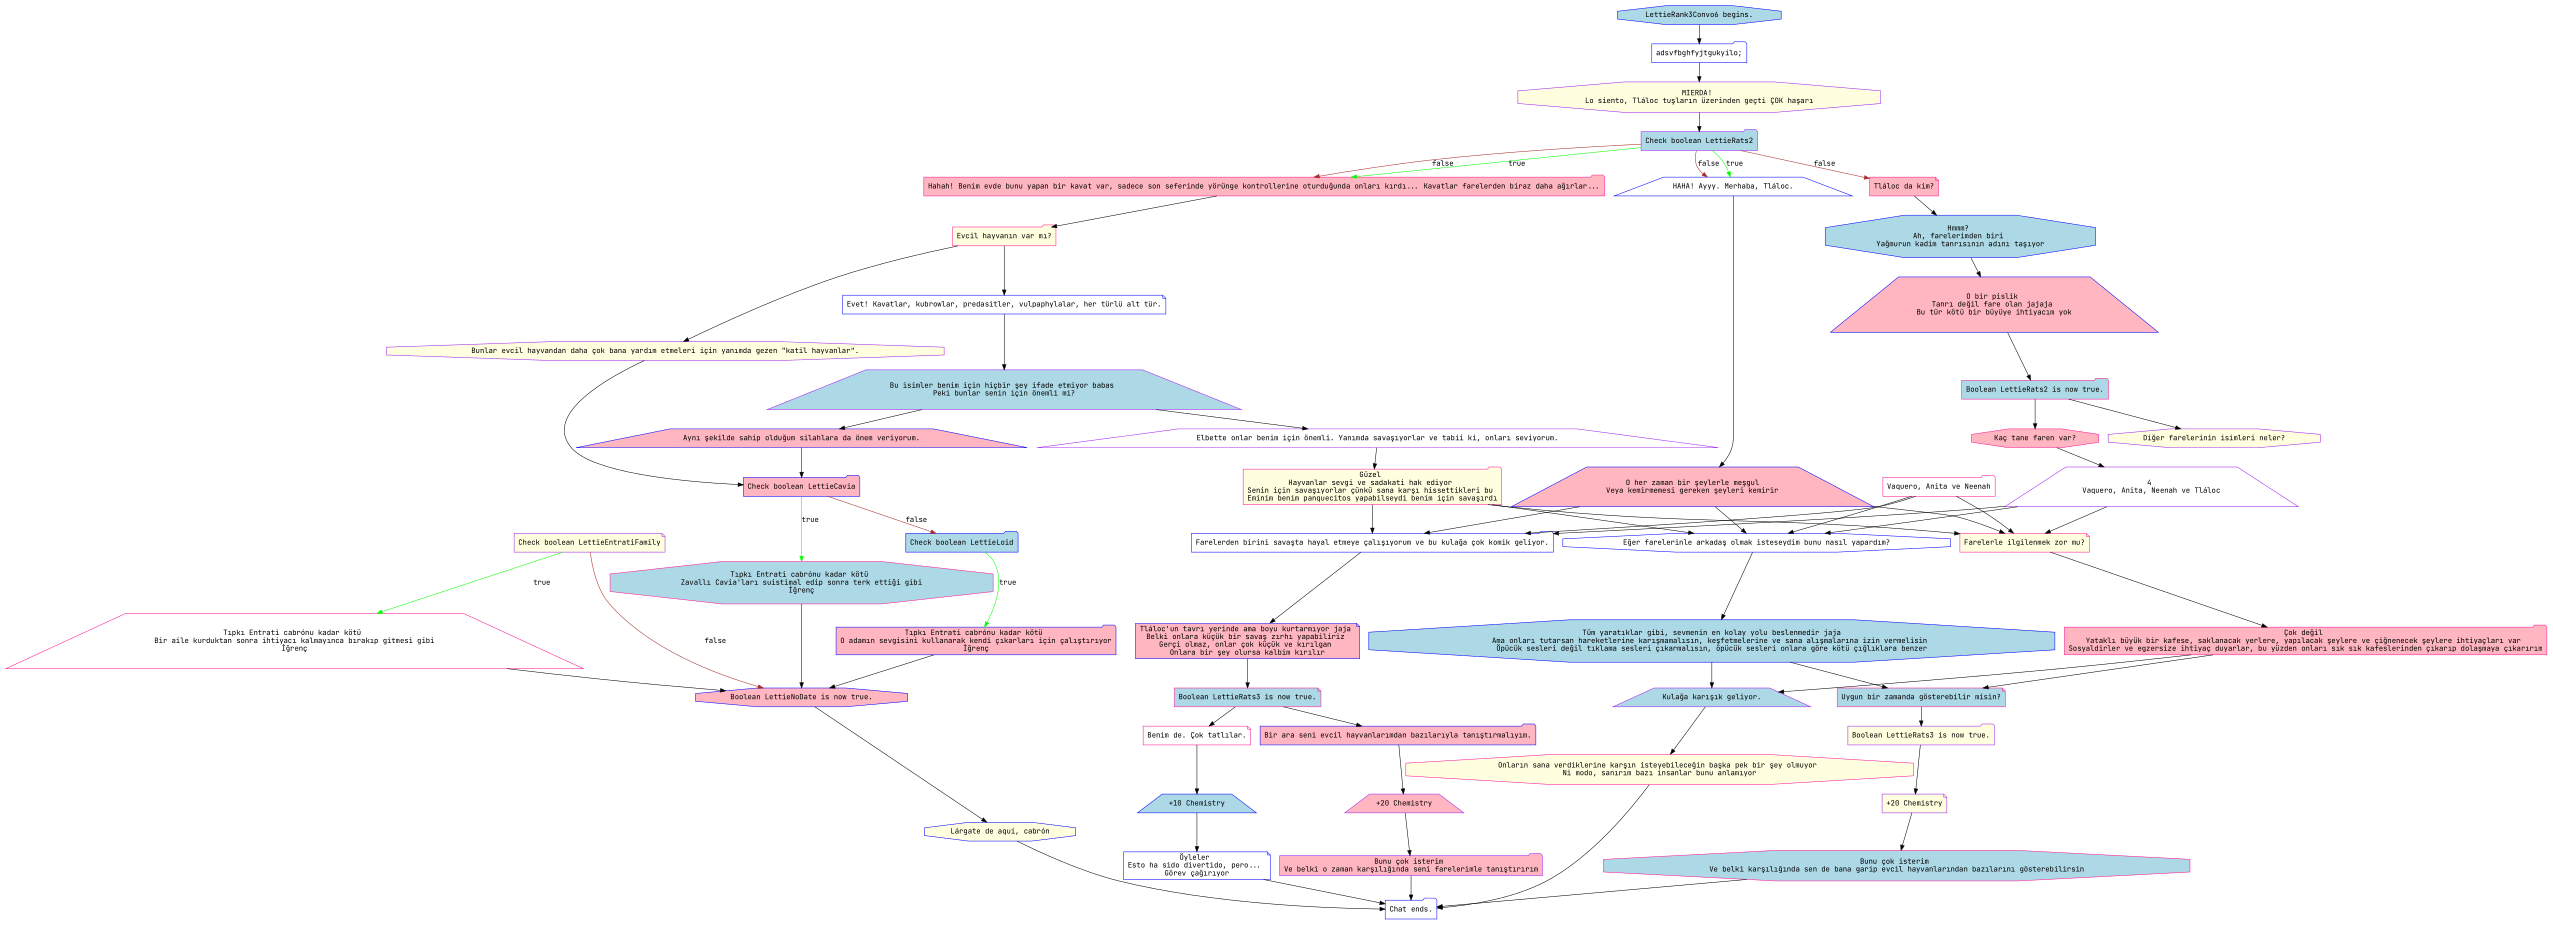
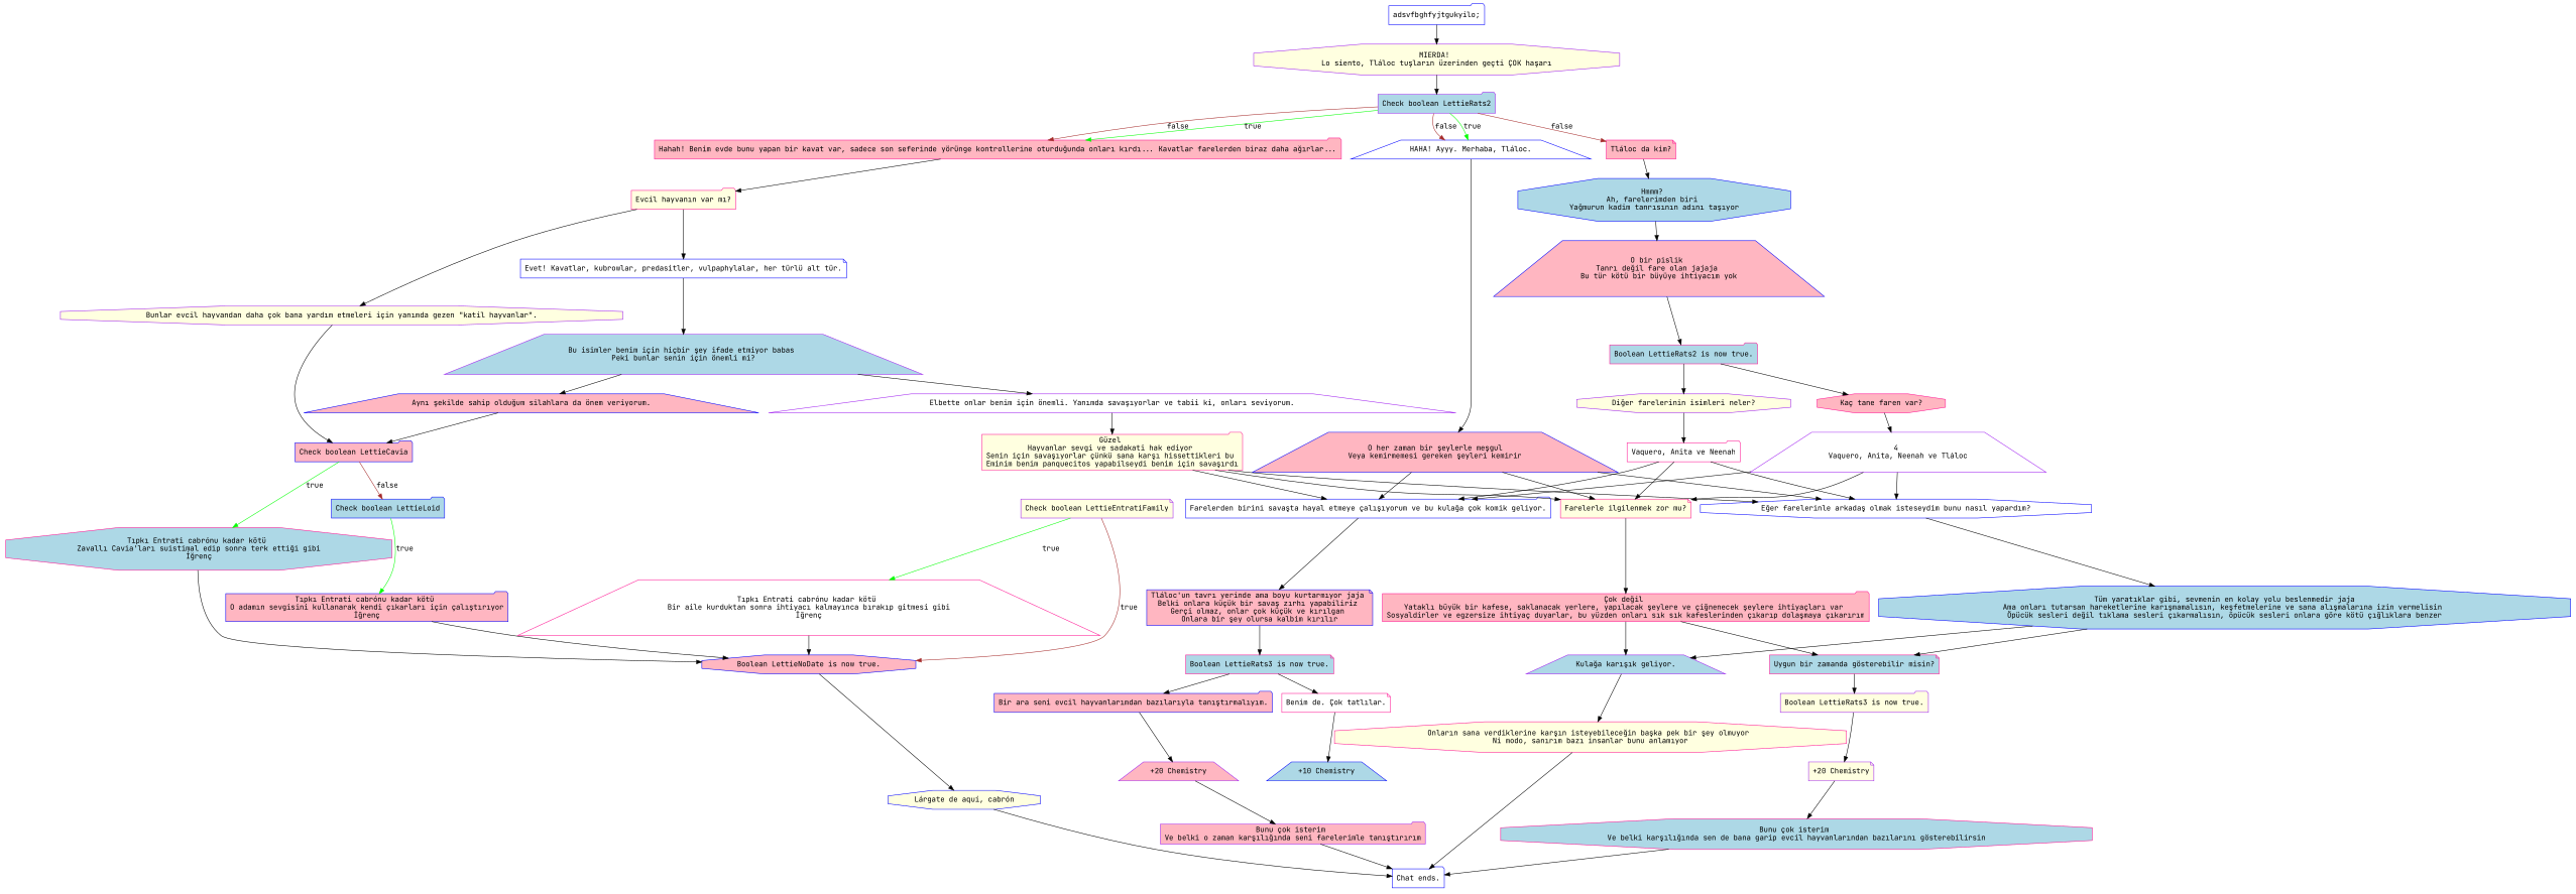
  digraph {
    fontname="JetBrains Mono"
    node [color=blue fillcolor=lightpink fontname="JetBrains Mono" shape=folder style=filled]
    edge [fontname="JetBrains Mono"]
-   "LettieRank3Convo6 begins." [fillcolor=lightblue shape=octagon]
    n2 [fillcolor=white label="adsvfbghfyjtgukyilo;"]
    n3 [color=purple fillcolor=lightyellow label="MIERDA! \nLo siento, Tláloc tuşların üzerinden geçti ÇOK haşarı" shape=octagon]
    n4 [color=purple fillcolor=lightblue label="Check boolean LettieRats2"]
    n5 [fillcolor=white label="HAHA! Ayyy. Merhaba, Tláloc." shape=trapezium]
    n6 [color=deeppink label="Hahah! Benim evde bunu yapan bir kavat var, sadece son seferinde yörünge kontrollerine oturduğunda onları kırdı... Kavatlar farelerden biraz daha ağırlar..."]
    n7 [color=deeppink label="Tláloc da kim?" shape=note]
    n8 [label="O her zaman bir şeylerle meşgul\nVeya kemirmemesi gereken şeyleri kemirir" shape=trapezium]
    n9 [color=deeppink fillcolor=lightyellow label="Evcil hayvanın var mı?"]
    n10 [fillcolor=lightblue label="Hmmm? \nAh, farelerimden biri \nYağmurun kadim tanrısının adını taşıyor" shape=octagon]
    n11 [fillcolor=white label="Eğer farelerinle arkadaş olmak isteseydim bunu nasıl yapardım?" shape=octagon]
    n12 [color=deeppink fillcolor=lightyellow label="Farelerle ilgilenmek zor mu?" shape=note]
    n13 [fillcolor=white label="Farelerden birini savaşta hayal etmeye çalışıyorum ve bu kulağa çok komik geliyor."]
    n14 [fillcolor=white label="Evet! Kavatlar, kubrowlar, predasitler, vulpaphylalar, her türlü alt tür." shape=note]
    n15 [color=purple fillcolor=lightyellow label="Bunlar evcil hayvandan daha çok bana yardım etmeleri için yanımda gezen \"katil hayvanlar\"." shape=octagon]
    n16 [label="O bir pislik \nTanrı değil fare olan jajaja \nBu tür kötü bir büyüye ihtiyacım yok" shape=trapezium]
    n17 [fillcolor=lightblue label="Tüm yaratıklar gibi, sevmenin en kolay yolu beslenmedir jaja\nAma onları tutarsan hareketlerine karışmamalısın, keşfetmelerine ve sana alışmalarına izin vermelisin \nÖpücük sesleri değil tıklama sesleri çıkarmalısın, öpücük sesleri onlara göre kötü çığlıklara benzer" shape=octagon]
    n18 [color=deeppink label="Çok değil \nYataklı büyük bir kafese, saklanacak yerlere, yapılacak şeylere ve çiğnenecek şeylere ihtiyaçları var \nSosyaldirler ve egzersize ihtiyaç duyarlar, bu yüzden onları sık sık kafeslerinden çıkarıp dolaşmaya çıkarırım"]
    n19 [label="Tláloc'un tavrı yerinde ama boyu kurtarmıyor jaja \nBelki onlara küçük bir savaş zırhı yapabiliriz \nGerçi olmaz, onlar çok küçük ve kırılgan \nOnlara bir şey olursa kalbim kırılır" shape=note]
    n20 [color=purple fillcolor=lightblue label="Bu isimler benim için hiçbir şey ifade etmiyor babas \nPeki bunlar senin için önemli mi?" shape=trapezium]
    n21 [label="Check boolean LettieCavia"]
    n22 [color=deeppink fillcolor=lightblue label="Boolean LettieRats2 is now true."]
    n23 [color=deeppink fillcolor=lightblue label="Uygun bir zamanda gösterebilir misin?" shape=note]
    n24 [color=purple fillcolor=lightblue label="Kulağa karışık geliyor." shape=trapezium]
    n25 [color=deeppink fillcolor=lightblue label="Boolean LettieRats3 is now true." shape=note]
    n26 [color=purple fillcolor=white label="Elbette onlar benim için önemli. Yanımda savaşıyorlar ve tabii ki, onları seviyorum." shape=trapezium]
    n27 [label="Aynı şekilde sahip olduğum silahlara da önem veriyorum." shape=trapezium]
    n28 [color=deeppink fillcolor=lightblue label="Tıpkı Entrati cabrónu kadar kötü \nZavallı Cavia'ları suistimal edip sonra terk ettiği gibi\nİğrenç" shape=octagon]
    n29 [fillcolor=lightblue label="Check boolean LettieLoid"]
    n30 [color=deeppink label="Kaç tane faren var?" shape=octagon]
    n31 [color=purple fillcolor=lightyellow label="Diğer farelerinin isimleri neler?" shape=octagon]
    n32 [color=purple fillcolor=lightyellow label="Boolean LettieRats3 is now true."]
    n33 [color=deeppink fillcolor=lightyellow label="Onların sana verdiklerine karşın isteyebileceğin başka pek bir şey olmuyor \nNi modo, sanırım bazı insanlar bunu anlamıyor" shape=octagon]
    n34 [color=deeppink fillcolor=white label="Benim de. Çok tatlılar." shape=note]
    n35 [label="Bir ara seni evcil hayvanlarımdan bazılarıyla tanıştırmalıyım."]
    n36 [color=deeppink fillcolor=lightyellow label="Güzel \nHayvanlar sevgi ve sadakati hak ediyor \nSenin için savaşıyorlar çünkü sana karşı hissettikleri bu \nEminim benim panquecitos yapabilseydi benim için savaşırdı"]
    n37 [label="Boolean LettieNoDate is now true." shape=octagon]
    n38 [label="Tıpkı Entrati cabrónu kadar kötü \nO adamın sevgisini kullanarak kendi çıkarları için çalıştırıyor\nİğrenç"]
    n39 [color=purple fillcolor=white label="4 \nVaquero, Anita, Neenah ve Tláloc" shape=trapezium]
    n40 [color=deeppink fillcolor=white label="Vaquero, Anita ve Neenah"]
    n41 [color=purple fillcolor=lightyellow label="+20 Chemistry" shape=note]
    "Chat ends." [fillcolor=white]
    n43 [fillcolor=lightblue label="+10 Chemistry" shape=trapezium]
    n44 [color=purple label="+20 Chemistry" shape=trapezium]
    n45 [fillcolor=lightyellow label="Lárgate de aquí, cabrón" shape=octagon]
    n46 [color=purple fillcolor=lightyellow label="Check boolean LettieEntratiFamily" shape=note]
    n47 [color=deeppink fillcolor=white label="Tıpkı Entrati cabrónu kadar kötü \nBir aile kurduktan sonra ihtiyacı kalmayınca bırakıp gitmesi gibi\nİğrenç" shape=trapezium]
    n48 [color=deeppink fillcolor=lightblue label="Bunu çok isterim \nVe belki karşılığında sen de bana garip evcil hayvanlarından bazılarını gösterebilirsin" shape=octagon]
-   n49 [fillcolor=white label="Öyleler \nEsto ha sido divertido, pero... \nGörev çağırıyor" shape=note]
    n50 [color=purple label="Bunu çok isterim \nVe belki o zaman karşılığında seni farelerimle tanıştırırım"]
-   "LettieRank3Convo6 begins." -> n2
    n2 -> n3
    n3 -> n4
    n4 -> n5 [color=green label=true]
    n4 -> n5 [color=brown label=false]
    n4 -> n6 [color=green label=true]
    n4 -> n6 [color=brown label=false]
    n4 -> n7 [color=brown label=false]
    n5 -> n8
    n6 -> n9
    n7 -> n10
    n8 -> n11
    n8 -> n12
    n8 -> n13
    n9 -> n14
    n9 -> n15
    n10 -> n16
    n11 -> n17
    n12 -> n18
    n13 -> n19
    n14 -> n20
    n15 -> n21
    n16 -> n22
    n17 -> n23
    n17 -> n24
    n18 -> n23
    n18 -> n24
    n19 -> n25
    n20 -> n26
    n20 -> n27
    n21 -> n28 [color=green label=true]
    n21 -> n29 [color=brown label=false]
    n22 -> n30
    n22 -> n31
    n23 -> n32
    n24 -> n33
    n25 -> n34
    n25 -> n35
    n26 -> n36
    n27 -> n21
    n28 -> n37
    n29 -> n38 [color=green label=true]
    n30 -> n39
+   n31 -> n40
    n32 -> n41
    n33 -> "Chat ends."
    n34 -> n43
    n35 -> n44
    n36 -> n11
    n36 -> n12
    n36 -> n13
    n37 -> n45
    n38 -> n37
    n39 -> n11
    n39 -> n12
    n39 -> n13
    n40 -> n11
    n40 -> n12
    n40 -> n13
    n41 -> n48
-   n43 -> n49
    n44 -> n50
    n45 -> "Chat ends."
-   n46 -> n37 [color=brown label=false]
+   n46 -> n37 [color=brown label=true]
    n46 -> n47 [color=green label=true]
    n47 -> n37
    n48 -> "Chat ends."
-   n49 -> "Chat ends."
    n50 -> "Chat ends."
  }
